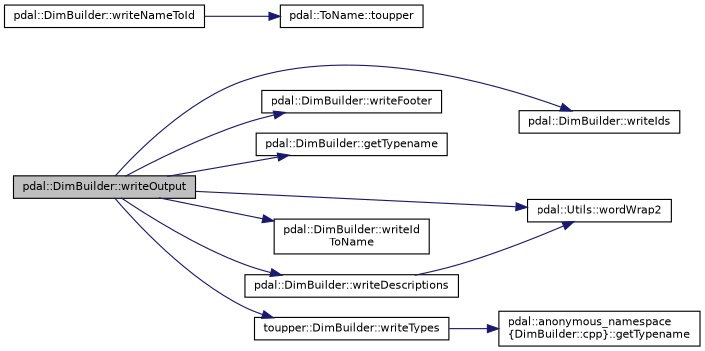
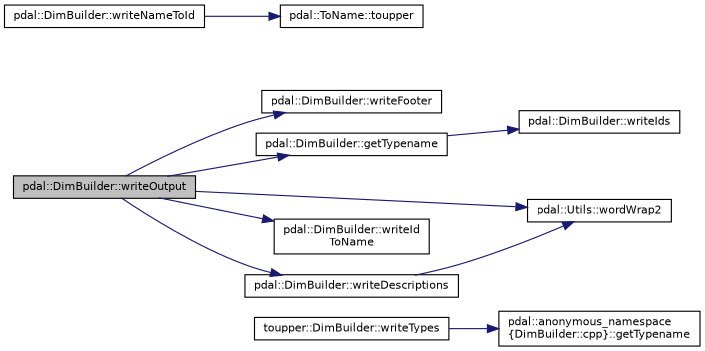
  digraph {
    rankdir=LR
    node [color=black fillcolor=white fontname=Helvetica fontsize=10 shape=record style=filled]
    edge [color=midnightblue fontname=Helvetica fontsize=10 labelfontname=Helvetica labelfontsize=10 style=solid]
    n1 [fillcolor=grey75 fontcolor=black height=0.2 label="pdal::DimBuilder::writeOutput" width=0.4]
    n2 [height=0.2 label="pdal::DimBuilder::writeDescriptions" width=0.4]
    n3 [height=0.2 label="pdal::DimBuilder::writeFooter" width=0.4]
    n4 [height=0.2 label="pdal::DimBuilder::getTypename" width=0.4]
    n5 [height=0.2 label="pdal::DimBuilder::writeIds" width=0.4]
    n6 [height=0.2 label="pdal::DimBuilder::writeId\lToName" width=0.4]
    n7 [height=0.2 label="toupper::DimBuilder::writeTypes" width=0.4]
    n8 [height=0.2 label="pdal::Utils::wordWrap2" width=0.4]
    n9 [height=0.2 label="pdal::DimBuilder::writeNameToId" width=0.4]
    n10 [height=0.2 label="pdal::ToName::toupper" width=0.4]
    n11 [height=0.2 label="pdal::anonymous_namespace\l\{DimBuilder::cpp\}::getTypename" width=0.4]
    n1 -> n2
    n1 -> n3
    n1 -> n4
-   n1 -> n5
+   n4 -> n5
    n1 -> n6
-   n1 -> n7
    n1 -> n8
    n2 -> n8
    n7 -> n11
    n9 -> n10
  }
